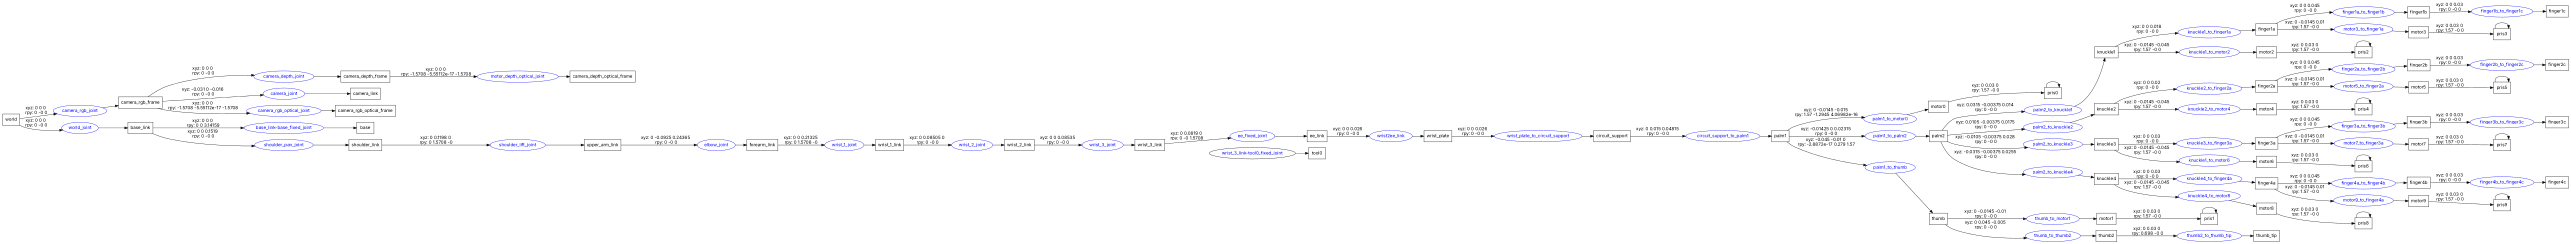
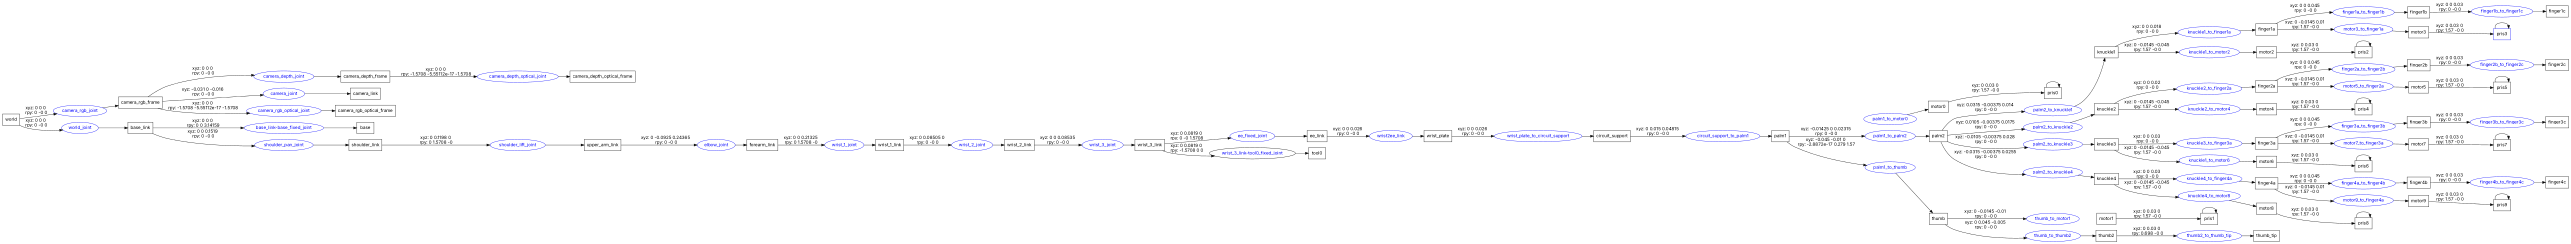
  digraph {
    fontname=Inter
    rankdir=LR
    node [fontname=Inter shape=box]
    edge [fontname=Inter]
    n1 [label=world]
    camera_rgb_joint [color=blue fontcolor=blue shape=ellipse]
    world_joint [color=blue fontcolor=blue shape=ellipse]
    n4 [label=camera_rgb_frame]
    n5 [label=base_link]
    camera_depth_joint [color=blue fontcolor=blue shape=ellipse]
    camera_joint [color=blue fontcolor=blue shape=ellipse]
    camera_rgb_optical_joint [color=blue fontcolor=blue shape=ellipse]
    n9 [label=camera_depth_frame]
    n10 [label=camera_link]
    n11 [label=camera_rgb_optical_frame]
-   camera_depth_optical_joint [color=blue fontcolor=blue shape=ellipse label=motor_depth_optical_joint]
+   camera_depth_optical_joint [color=blue fontcolor=blue shape=ellipse]
    n13 [label=camera_depth_optical_frame]
    "base_link-base_fixed_joint" [color=blue fontcolor=blue shape=ellipse]
    shoulder_pan_joint [color=blue fontcolor=blue shape=ellipse]
    n16 [label=base]
    n17 [label=shoulder_link]
    shoulder_lift_joint [color=blue fontcolor=blue shape=ellipse]
    n19 [label=upper_arm_link]
    elbow_joint [color=blue fontcolor=blue shape=ellipse]
    n21 [label=forearm_link]
    wrist_1_joint [color=blue fontcolor=blue shape=ellipse]
    n23 [label=wrist_1_link]
    wrist_2_joint [color=blue fontcolor=blue shape=ellipse]
    n25 [label=wrist_2_link]
    wrist_3_joint [color=blue fontcolor=blue shape=ellipse]
    n27 [label=wrist_3_link]
    ee_fixed_joint [color=blue fontcolor=blue shape=ellipse]
    "wrist_3_link-tool0_fixed_joint" [color=black fontcolor=blue shape=ellipse]
    n30 [label=ee_link]
    n31 [label=tool0]
    wrist2ee_link [color=blue fontcolor=blue shape=ellipse]
    n33 [label=wrist_plate]
    wrist_plate_to_circuit_support [color=blue fontcolor=blue shape=ellipse]
    n35 [label=circuit_support]
    circuit_support_to_palm1 [color=blue fontcolor=blue shape=ellipse]
    n37 [label=palm1]
    palm1_to_motor0 [color=blue fontcolor=blue shape=ellipse]
    palm1_to_palm2 [color=blue fontcolor=blue shape=ellipse]
    palm1_to_thumb [color=blue fontcolor=blue shape=ellipse]
    n41 [label=motor0]
    n42 [label=palm2]
    n43 [label=thumb]
    n44 [label=pris0]
    palm2_to_knuckle1 [color=blue fontcolor=blue shape=ellipse]
    palm2_to_knuckle2 [color=blue fontcolor=blue shape=ellipse]
    palm2_to_knuckle3 [color=blue fontcolor=blue shape=ellipse]
    palm2_to_knuckle4 [color=blue fontcolor=blue shape=ellipse]
    n49 [label=knuckle1]
    n50 [label=knuckle2]
    n51 [label=knuckle3]
    n52 [label=knuckle4]
    knuckle1_to_finger1a [color=blue fontcolor=blue shape=ellipse]
    knuckle1_to_motor2 [color=blue fontcolor=blue shape=ellipse]
    n55 [label=finger1a]
    n56 [label=motor2]
    finger1a_to_finger1b [color=blue fontcolor=blue shape=ellipse]
    motor3_to_finger1a [color=blue fontcolor=blue shape=ellipse]
    n59 [label=finger1b]
    n60 [label=motor3]
    finger1b_to_finger1c [color=blue fontcolor=blue shape=ellipse]
    n62 [label=finger1c]
-   n63 [label=pris3]
+   n63 [label=pris3 color=blue]
    n64 [label=pris2]
    knuckle2_to_finger2a [color=blue fontcolor=blue shape=ellipse]
    knuckle2_to_motor4 [color=blue fontcolor=blue shape=ellipse]
    n67 [label=finger2a]
    n68 [label=motor4]
    finger2a_to_finger2b [color=blue fontcolor=blue shape=ellipse]
    motor5_to_finger2a [color=blue fontcolor=blue shape=ellipse]
    n71 [label=finger2b]
    n72 [label=motor5]
    finger2b_to_finger2c [color=blue fontcolor=blue shape=ellipse]
    n74 [label=finger2c]
    n75 [label=pris5]
    n76 [label=pris4]
    knuckle3_to_finger3a [color=blue fontcolor=blue shape=ellipse]
    n78 [color=blue fontcolor=blue label=knuckle1_to_motor6 shape=ellipse]
    n79 [label=finger3a]
    n80 [label=motor6]
    finger3a_to_finger3b [color=blue fontcolor=blue shape=ellipse]
    motor7_to_finger3a [color=blue fontcolor=blue shape=ellipse]
    n83 [label=finger3b]
    n84 [label=motor7]
    finger3b_to_finger3c [color=blue fontcolor=blue shape=ellipse]
    n86 [label=finger3c]
    n87 [label=pris7]
    n88 [label=pris6]
    knuckle4_to_finger4a [color=blue fontcolor=blue shape=ellipse]
    knuckle4_to_motor8 [color=blue fontcolor=blue shape=ellipse]
    n91 [label=finger4a]
    n92 [label=motor8]
    finger4a_to_finger4b [color=blue fontcolor=blue shape=ellipse]
    motor9_to_finger4a [color=blue fontcolor=blue shape=ellipse]
    n95 [label=finger4b]
    n96 [label=motor9]
    finger4b_to_finger4c [color=blue fontcolor=blue shape=ellipse]
    n98 [label=finger4c]
    n99 [label=pris9]
    n100 [label=pris8]
    thumb_to_motor1 [color=blue fontcolor=blue shape=ellipse]
    thumb_to_thumb2 [color=blue fontcolor=blue shape=ellipse]
    n103 [label=motor1]
    n104 [label=thumb2]
    n105 [label=pris1]
    thumb2_to_thumb_tip [color=blue fontcolor=blue shape=ellipse]
    n107 [label=thumb_tip]
    n1 -> camera_rgb_joint [label="xyz: 0 0 0 \nrpy: 0 -0 0"]
    n1 -> world_joint [label="xyz: 0 0 0 \nrpy: 0 -0 0"]
    camera_rgb_joint -> n4
    world_joint -> n5
    n4 -> camera_depth_joint [label="xyz: 0 0 0 \nrpy: 0 -0 0"]
    n4 -> camera_joint [label="xyz: -0.031 0 -0.016 \nrpy: 0 -0 0"]
    n4 -> camera_rgb_optical_joint [label="xyz: 0 0 0 \nrpy: -1.5708 -5.55112e-17 -1.5708"]
    n5 -> "base_link-base_fixed_joint" [label="xyz: 0 0 0 \nrpy: 0 0 3.14159"]
    n5 -> shoulder_pan_joint [label="xyz: 0 0 0.1519 \nrpy: 0 -0 0"]
    camera_depth_joint -> n9
    camera_joint -> n10
    camera_rgb_optical_joint -> n11
    n9 -> camera_depth_optical_joint [label="xyz: 0 0 0 \nrpy: -1.5708 -5.55112e-17 -1.5708"]
    camera_depth_optical_joint -> n13
    "base_link-base_fixed_joint" -> n16
    shoulder_pan_joint -> n17
    n17 -> shoulder_lift_joint [label="xyz: 0 0.1198 0 \nrpy: 0 1.5708 -0"]
    shoulder_lift_joint -> n19
    n19 -> elbow_joint [label="xyz: 0 -0.0925 0.24365 \nrpy: 0 -0 0"]
    elbow_joint -> n21
    n21 -> wrist_1_joint [label="xyz: 0 0 0.21325 \nrpy: 0 1.5708 -0"]
    wrist_1_joint -> n23
    n23 -> wrist_2_joint [label="xyz: 0 0.08505 0 \nrpy: 0 -0 0"]
    wrist_2_joint -> n25
    n25 -> wrist_3_joint [label="xyz: 0 0 0.08535 \nrpy: 0 -0 0"]
    wrist_3_joint -> n27
    n27 -> ee_fixed_joint [label="xyz: 0 0.0819 0 \nrpy: 0 -0 1.5708"]
+   n27 -> "wrist_3_link-tool0_fixed_joint" [label="xyz: 0 0.0819 0 \nrpy: -1.5708 0 0"]
    ee_fixed_joint -> n30
    "wrist_3_link-tool0_fixed_joint" -> n31
    n30 -> wrist2ee_link [label="xyz: 0 0 0.026 \nrpy: 0 -0 0"]
    wrist2ee_link -> n33
    n33 -> wrist_plate_to_circuit_support [label="xyz: 0 0 0.026 \nrpy: 0 -0 0"]
    wrist_plate_to_circuit_support -> n35
    n35 -> circuit_support_to_palm1 [label="xyz: 0 0.015 0.04815 \nrpy: 0 -0 0"]
    circuit_support_to_palm1 -> n37
-   n37 -> palm1_to_motor0 [label="xyz: 0 -0.0145 -0.015 \nrpy: 1.57 -1.2945 4.06982e-16"]
    n37 -> palm1_to_palm2 [label="xyz: -0.01425 0 0.02315 \nrpy: 0 -0 0"]
    n37 -> palm1_to_thumb [label="xyz: -0.045 -0.01 0 \nrpy: -2.8872e-17 0.279 1.57"]
    palm1_to_motor0 -> n41
    palm1_to_palm2 -> n42
    palm1_to_thumb -> n43
    n41 -> n44 [label="xyz: 0 0.03 0 \nrpy: 1.57 -0 0"]
    n42 -> palm2_to_knuckle1 [label="xyz: 0.0315 -0.00375 0.014 \nrpy: 0 -0 0"]
    n42 -> palm2_to_knuckle2 [label="xyz: 0.0105 -0.00375 0.0175 \nrpy: 0 -0 0"]
    n42 -> palm2_to_knuckle3 [label="xyz: -0.0105 -0.00375 0.028 \nrpy: 0 -0 0"]
    n42 -> palm2_to_knuckle4 [label="xyz: -0.0315 -0.00375 0.0255 \nrpy: 0 -0 0"]
    n43 -> thumb_to_motor1 [label="xyz: 0 -0.0145 -0.01 \nrpy: 0 -0 0"]
    n43 -> thumb_to_thumb2 [label="xyz: 0 0.045 -0.005 \nrpy: 0 -0 0"]
    n44 -> n44
    palm2_to_knuckle1 -> n49
    palm2_to_knuckle2 -> n50
    palm2_to_knuckle3 -> n51
    palm2_to_knuckle4 -> n52
    n49 -> knuckle1_to_finger1a [label="xyz: 0 0 0.018 \nrpy: 0 -0 0"]
    n49 -> knuckle1_to_motor2 [label="xyz: 0 -0.0145 -0.045 \nrpy: 1.57 -0 0"]
    n50 -> knuckle2_to_finger2a [label="xyz: 0 0 0.02 \nrpy: 0 -0 0"]
    n50 -> knuckle2_to_motor4 [label="xyz: 0 -0.0145 -0.045 \nrpy: 1.57 -0 0"]
    n51 -> knuckle3_to_finger3a [label="xyz: 0 0 0.03 \nrpy: 0 -0 0"]
    n51 -> n78 [label="xyz: 0 -0.0145 -0.045 \nrpy: 1.57 -0 0"]
    n52 -> knuckle4_to_finger4a [label="xyz: 0 0 0.03 \nrpy: 0 -0 0"]
    n52 -> knuckle4_to_motor8 [label="xyz: 0 -0.0145 -0.045 \nrpy: 1.57 -0 0"]
    knuckle1_to_finger1a -> n55
    knuckle1_to_motor2 -> n56
    n55 -> finger1a_to_finger1b [label="xyz: 0 0 0.045 \nrpy: 0 -0 0"]
    n55 -> motor3_to_finger1a [label="xyz: 0 -0.0145 0.01 \nrpy: 1.57 -0 0"]
    n56 -> n64 [label="xyz: 0 0.03 0 \nrpy: 1.57 -0 0"]
    finger1a_to_finger1b -> n59
    motor3_to_finger1a -> n60
    n59 -> finger1b_to_finger1c [label="xyz: 0 0 0.03 \nrpy: 0 -0 0"]
    n60 -> n63 [label="xyz: 0 0.03 0 \nrpy: 1.57 -0 0"]
    finger1b_to_finger1c -> n62
    n63 -> n63
    n64 -> n64
    knuckle2_to_finger2a -> n67
    knuckle2_to_motor4 -> n68
    n67 -> finger2a_to_finger2b [label="xyz: 0 0 0.045 \nrpy: 0 -0 0"]
    n67 -> motor5_to_finger2a [label="xyz: 0 -0.0145 0.01 \nrpy: 1.57 -0 0"]
    n68 -> n76 [label="xyz: 0 0.03 0 \nrpy: 1.57 -0 0"]
    finger2a_to_finger2b -> n71
    motor5_to_finger2a -> n72
    n71 -> finger2b_to_finger2c [label="xyz: 0 0 0.03 \nrpy: 0 -0 0"]
    n72 -> n75 [label="xyz: 0 0.03 0 \nrpy: 1.57 -0 0"]
    finger2b_to_finger2c -> n74
    n75 -> n75
    n76 -> n76
    knuckle3_to_finger3a -> n79
    n78 -> n80
    n79 -> finger3a_to_finger3b [label="xyz: 0 0 0.045 \nrpy: 0 -0 0"]
    n79 -> motor7_to_finger3a [label="xyz: 0 -0.0145 0.01 \nrpy: 1.57 -0 0"]
    n80 -> n88 [label="xyz: 0 0.03 0 \nrpy: 1.57 -0 0"]
    finger3a_to_finger3b -> n83
    motor7_to_finger3a -> n84
    n83 -> finger3b_to_finger3c [label="xyz: 0 0 0.03 \nrpy: 0 -0 0"]
    n84 -> n87 [label="xyz: 0 0.03 0 \nrpy: 1.57 -0 0"]
    finger3b_to_finger3c -> n86
    n87 -> n87
    n88 -> n88
    knuckle4_to_finger4a -> n91
    knuckle4_to_motor8 -> n92
    n91 -> finger4a_to_finger4b [label="xyz: 0 0 0.045 \nrpy: 0 -0 0"]
    n91 -> motor9_to_finger4a [label="xyz: 0 -0.0145 0.01 \nrpy: 1.57 -0 0"]
    n92 -> n100 [label="xyz: 0 0.03 0 \nrpy: 1.57 -0 0"]
    finger4a_to_finger4b -> n95
    motor9_to_finger4a -> n96
    n95 -> finger4b_to_finger4c [label="xyz: 0 0 0.03 \nrpy: 0 -0 0"]
    n96 -> n99 [label="xyz: 0 0.03 0 \nrpy: 1.57 -0 0"]
    finger4b_to_finger4c -> n98
    n99 -> n99
    n100 -> n100
-   thumb_to_motor1 -> n103
    thumb_to_thumb2 -> n104
    n103 -> n105 [label="xyz: 0 0.03 0 \nrpy: 1.57 -0 0"]
    n104 -> thumb2_to_thumb_tip [label="xyz: 0 0.03 0 \nrpy: 0.698 -0 0"]
    n105 -> n105
    thumb2_to_thumb_tip -> n107
  }
